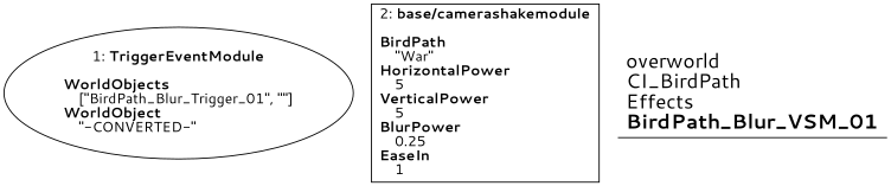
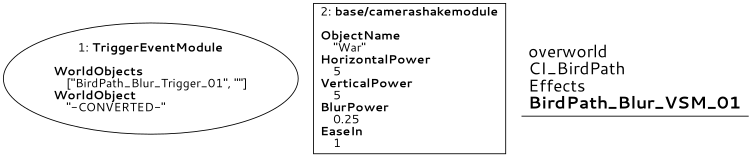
  digraph {
    fontname="Segoe UI"
    splines=spline
    node [fontname="Segoe UI"]
    n1 [label=<1: <b>TriggerEventModule</b><br/><br/><b>WorldObjects</b><br align="left"/>    [&quot;BirdPath_Blur_Trigger_01&quot;, &quot;&quot;]<br align="left"/><b>WorldObject</b><br align="left"/>    &quot;-CONVERTED-&quot;<br align="left"/>> shape=oval]
-   n2 [label=<2: <b>base/camerashakemodule</b><br/><br/><b>BirdPath</b><br align="left"/>    &quot;War&quot;<br align="left"/><b>HorizontalPower</b><br align="left"/>    5<br align="left"/><b>VerticalPower</b><br align="left"/>    5<br align="left"/><b>BlurPower</b><br align="left"/>    0.25<br align="left"/><b>EaseIn</b><br align="left"/>    1<br align="left"/>> shape=box]
+   n2 [label=<2: <b>base/camerashakemodule</b><br/><br/><b>ObjectName</b><br align="left"/>    &quot;War&quot;<br align="left"/><b>HorizontalPower</b><br align="left"/>    5<br align="left"/><b>VerticalPower</b><br align="left"/>    5<br align="left"/><b>BlurPower</b><br align="left"/>    0.25<br align="left"/><b>EaseIn</b><br align="left"/>    1<br align="left"/>> shape=box]
    n3 [label=<<font point-size="20">overworld<br align="left"/>CI_BirdPath<br align="left"/>Effects<br align="left"/><b>BirdPath_Blur_VSM_01</b><br align="left"/></font>> shape=underline]
  }
